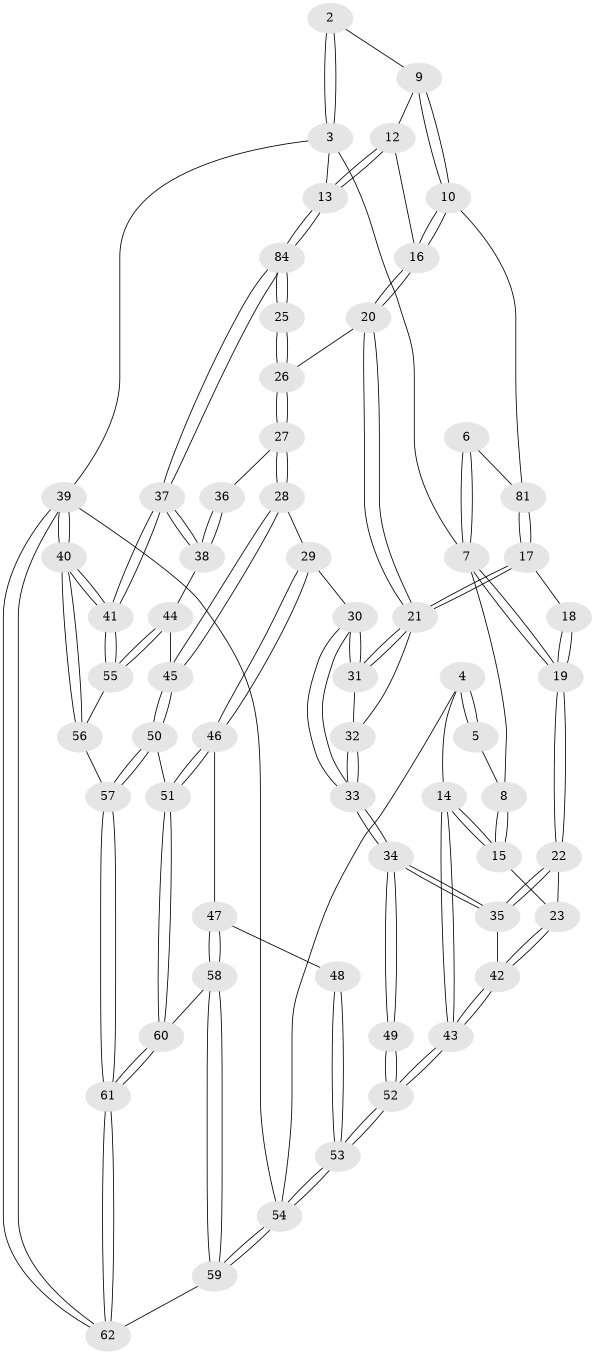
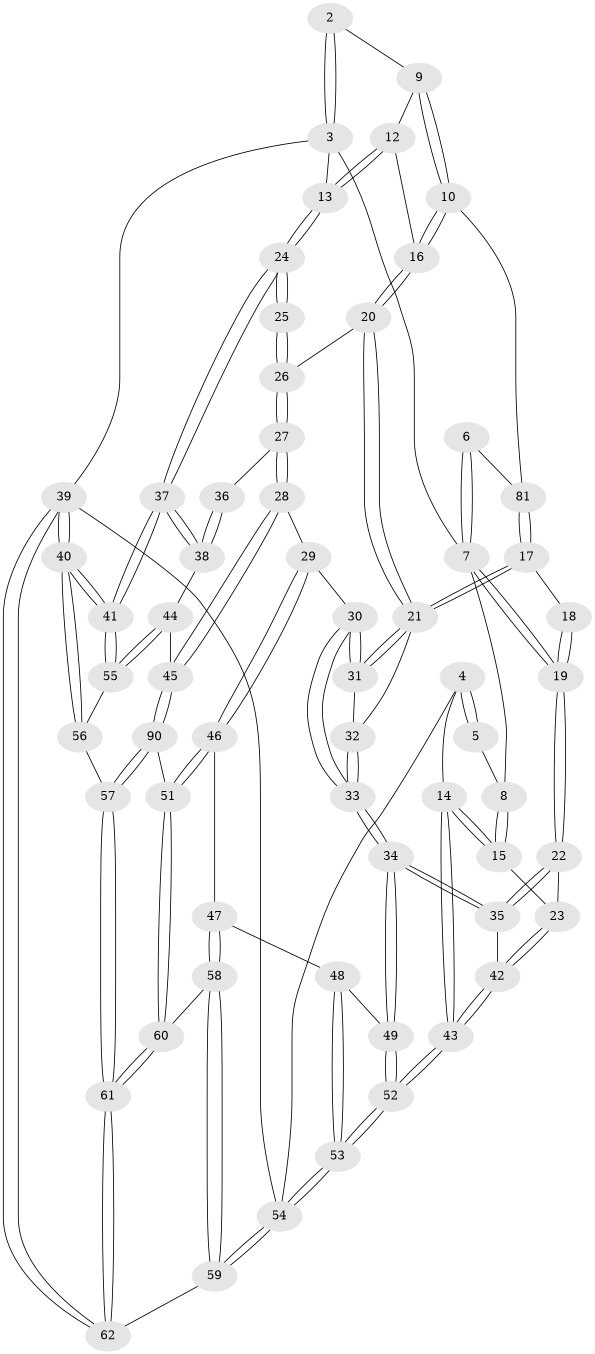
  graph {
    node [color=gray90 style=filled]
    2
    3
    9
    6
    7
    n6 [label=81]
    13
    39
    10
    12
    4
    5
    14
    54
-   24 [label=84]
+   24
    40
    62
    8
    15
    43
    59
    19
    17
    22
    23
    16
    20
    18
    21
    25
    37
    52
    42
    26
    32
    31
    33
    35
    27
    38
    41
    28
    36
    29
    45
    30
    46
-   50
+   50 [label=90]
    47
    51
    34
    49
    44
    55
    56
    57
    53
    48
    58
    60
    61
    2 -- 3
    2 -- 3
    2 -- 9
    3 -- 7
    3 -- 13
    3 -- 39
    9 -- 10
    9 -- 10
    9 -- 12
    6 -- 7
    6 -- 7
    6 -- n6
    7 -- 8
    7 -- 19
    7 -- 19
    n6 -- 17
    n6 -- 17
    13 -- 24
    13 -- 24
    39 -- 54
    39 -- 40
    39 -- 40
    39 -- 62
    39 -- 62
    10 -- n6
    10 -- 16
    10 -- 16
    12 -- 13
    12 -- 13
    12 -- 16
    4 -- 5
    4 -- 5
    4 -- 14
    4 -- 54
    5 -- 8
    14 -- 15
    14 -- 15
    14 -- 43
    14 -- 43
    54 -- 59
    54 -- 59
    24 -- 25
    24 -- 25
    24 -- 37
    24 -- 37
    40 -- 41
    40 -- 41
    40 -- 56
    40 -- 56
    8 -- 15
    8 -- 15
    15 -- 23
    43 -- 52
    43 -- 52
    59 -- 62
    19 -- 22
    19 -- 22
    17 -- 18
    17 -- 21
    17 -- 21
    22 -- 23
    22 -- 35
    22 -- 35
    23 -- 42
    23 -- 42
    16 -- 20
    16 -- 20
    20 -- 21
    20 -- 21
    20 -- 26
    18 -- 19
    18 -- 19
    21 -- 32
    21 -- 31
    21 -- 31
    25 -- 26
    25 -- 26
    37 -- 38
    37 -- 38
    37 -- 41
    37 -- 41
    52 -- 53
    52 -- 53
    42 -- 43
    42 -- 43
    26 -- 27
    26 -- 27
    32 -- 33
    32 -- 33
    31 -- 32
    33 -- 34
    33 -- 34
    35 -- 42
    27 -- 28
    27 -- 28
    27 -- 36
    38 -- 44
    41 -- 55
    41 -- 55
    28 -- 29
    28 -- 45
    28 -- 45
    36 -- 38
    36 -- 38
    29 -- 30
    29 -- 46
    29 -- 46
    45 -- 50
    45 -- 50
    30 -- 31
    30 -- 31
    30 -- 33
    30 -- 33
    46 -- 47
    46 -- 51
    46 -- 51
    50 -- 51
    50 -- 57
    50 -- 57
    47 -- 48
    47 -- 58
    47 -- 58
    51 -- 60
    51 -- 60
    34 -- 35
    34 -- 35
    34 -- 49
    34 -- 49
    49 -- 52
    49 -- 52
    44 -- 45
    44 -- 55
    44 -- 55
    55 -- 56
    56 -- 57
    57 -- 61
    57 -- 61
    53 -- 54
    53 -- 54
+   48 -- 49
    48 -- 53
    48 -- 53
    58 -- 59
    58 -- 59
    58 -- 60
    60 -- 61
    60 -- 61
    61 -- 62
    61 -- 62
  }
